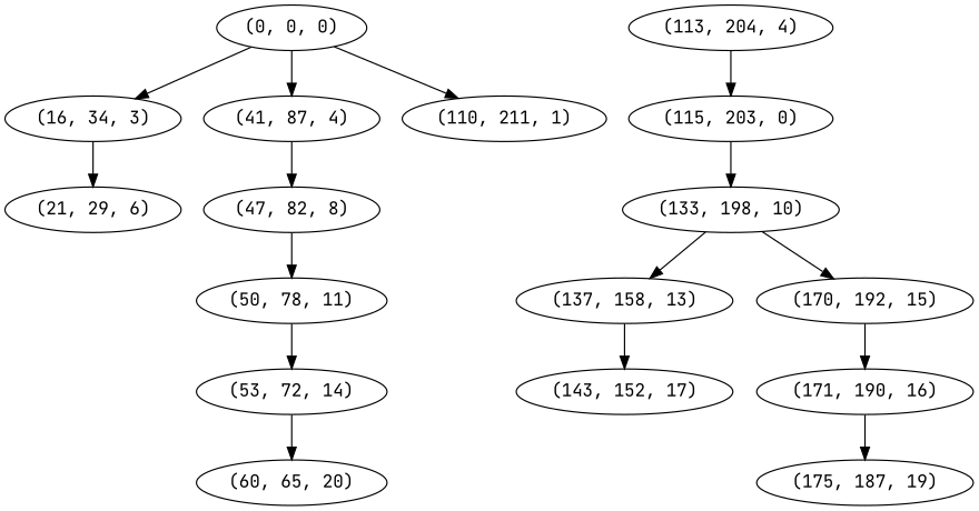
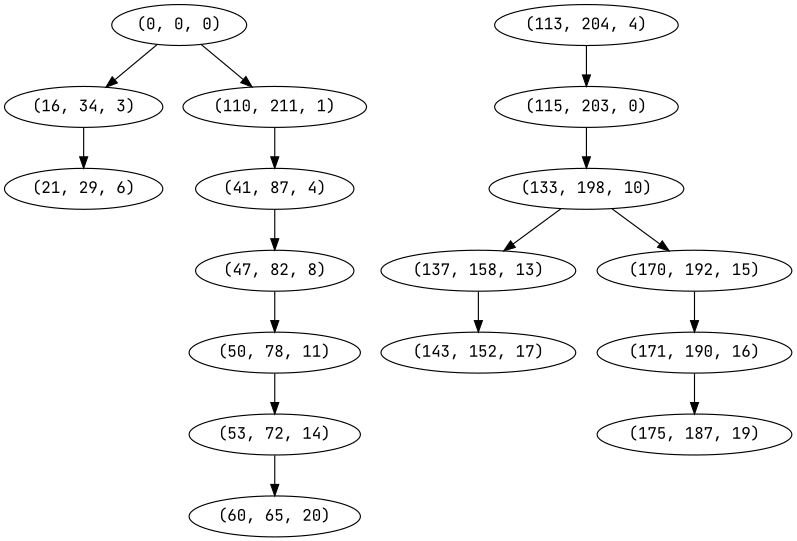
  digraph {
    fontname="JetBrains Mono"
    node [fontname="JetBrains Mono"]
    edge [fontname="JetBrains Mono"]
    "(0, 0, 0)"
    "(16, 34, 3)"
    "(41, 87, 4)"
    "(110, 211, 1)"
    "(21, 29, 6)"
    "(47, 82, 8)"
    "(50, 78, 11)"
    "(53, 72, 14)"
    "(60, 65, 20)"
    n10 [label="(115, 203, 0)"]
    "(113, 204, 4)"
    "(133, 198, 10)"
    "(137, 158, 13)"
    "(170, 192, 15)"
    "(143, 152, 17)"
    "(171, 190, 16)"
    "(175, 187, 19)"
    "(0, 0, 0)" -> "(16, 34, 3)"
-   "(0, 0, 0)" -> "(41, 87, 4)"
+   "(110, 211, 1)" -> "(41, 87, 4)"
    "(0, 0, 0)" -> "(110, 211, 1)"
    "(16, 34, 3)" -> "(21, 29, 6)"
    "(41, 87, 4)" -> "(47, 82, 8)"
    "(47, 82, 8)" -> "(50, 78, 11)"
    "(50, 78, 11)" -> "(53, 72, 14)"
    "(53, 72, 14)" -> "(60, 65, 20)"
    n10 -> "(133, 198, 10)"
    "(113, 204, 4)" -> n10
    "(133, 198, 10)" -> "(137, 158, 13)"
    "(133, 198, 10)" -> "(170, 192, 15)"
    "(137, 158, 13)" -> "(143, 152, 17)"
    "(170, 192, 15)" -> "(171, 190, 16)"
    "(171, 190, 16)" -> "(175, 187, 19)"
  }
